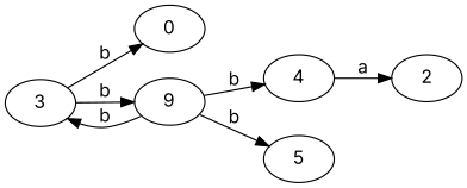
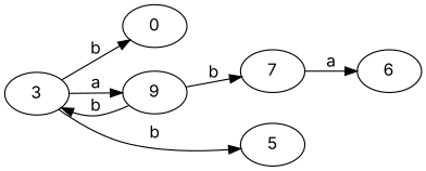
  strict digraph {
    fontname=Inter
    rankdir=LR
    node [fontname=Inter]
    edge [fontname=Inter]
    3
    0
    n3 [label=9]
-   4
+   4 [label=7]
    5
-   2
+   2 [label=6]
    3 -> 0 [label=b]
-   3 -> n3 [label=b]
+   3 -> n3 [label=a]
    n3 -> 3 [label=b]
    n3 -> 4 [label=b]
-   n3 -> 5 [label=b]
+   3 -> 5 [label=b]
    4 -> 2 [label=a]
  }
